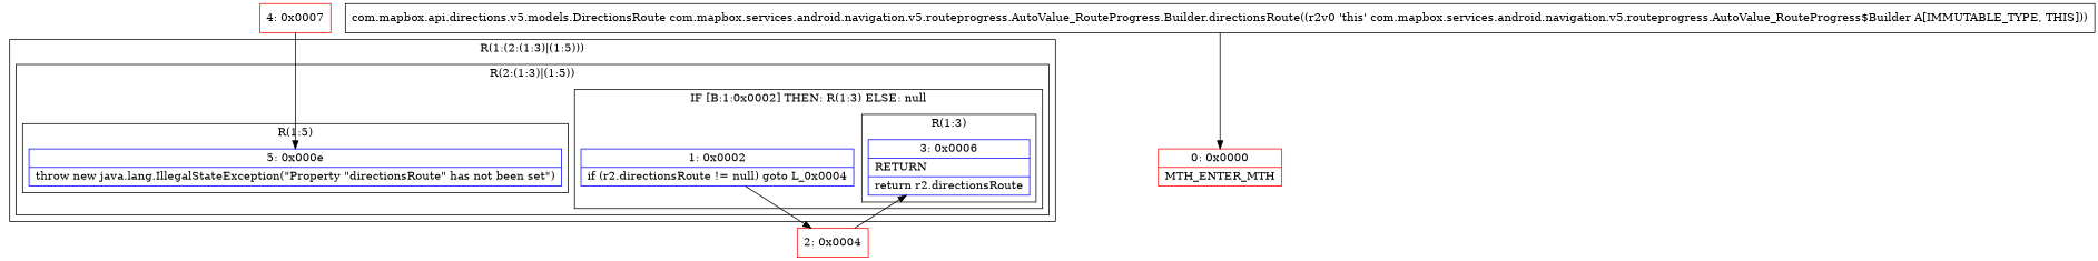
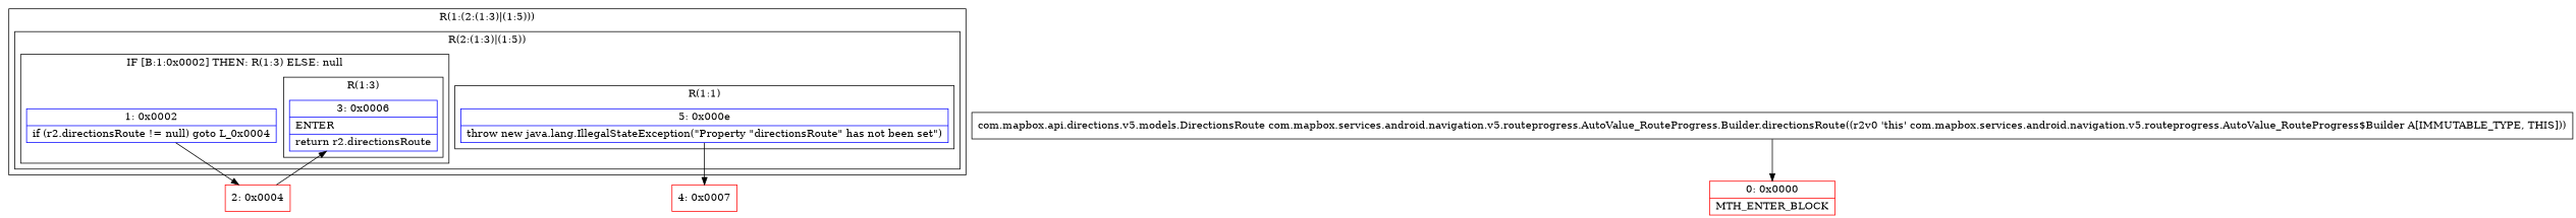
  digraph {
    node [color=blue shape=record]
-   n1 [label="{3\:\ 0x0006|RETURN\l|return r2.directionsRoute\l}"]
+   n1 [label="{3\:\ 0x0006|ENTER\l|return r2.directionsRoute\l}"]
    n2 [label="{1\:\ 0x0002|if (r2.directionsRoute != null) goto L_0x0004\l}"]
    n3 [label="{5\:\ 0x000e|throw new java.lang.IllegalStateException(\"Property \"directionsRoute\" has not been set\")\l}"]
    n4 [color=red label="{2\:\ 0x0004}"]
    n5 [color=red label="{4\:\ 0x0007}"]
-   n6 [color=red label="{0\:\ 0x0000|MTH_ENTER_MTH\l}"]
+   n6 [color=red label="{0\:\ 0x0000|MTH_ENTER_BLOCK\l}"]
    n7 [label="{com.mapbox.api.directions.v5.models.DirectionsRoute com.mapbox.services.android.navigation.v5.routeprogress.AutoValue_RouteProgress.Builder.directionsRoute((r2v0 'this' com.mapbox.services.android.navigation.v5.routeprogress.AutoValue_RouteProgress$Builder A[IMMUTABLE_TYPE, THIS])) }" color=""]
    subgraph cluster_1 {
      label="R(1:(2:(1:3)|(1:5)))"
      subgraph cluster_2 {
        label="R(2:(1:3)|(1:5))"
        subgraph cluster_3 {
          label="IF [B:1:0x0002] THEN: R(1:3) ELSE: null"
          n2
          subgraph cluster_4 {
            label="R(1:3)"
            n1
          }
        }
        subgraph cluster_5 {
-         label="R(1:5)"
+         label="R(1:1)"
          n3
        }
      }
    }
    n2 -> n4
    n4 -> n1
-   n5 -> n3
+   n3 -> n5
    n7 -> n6
  }
